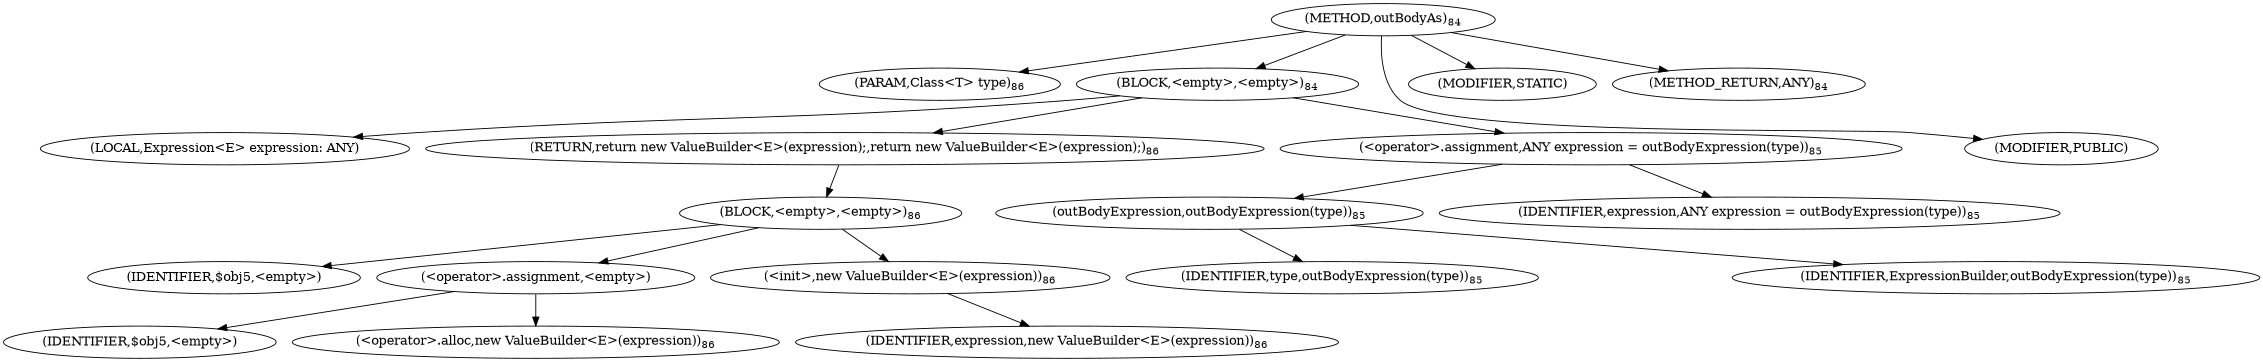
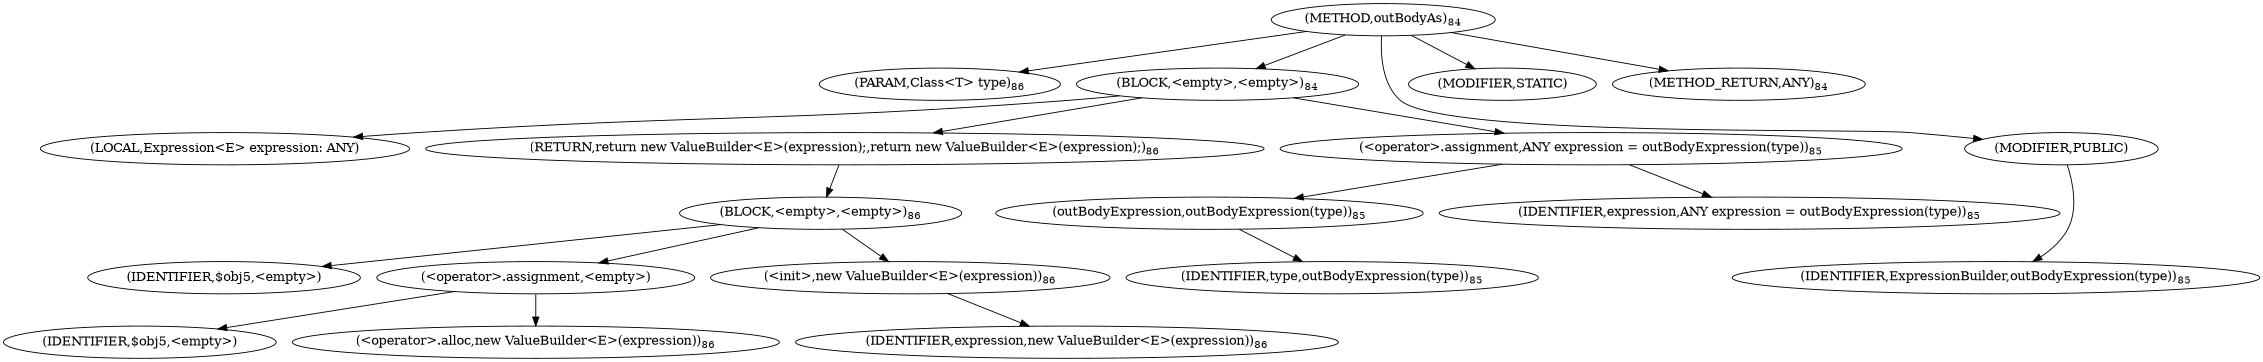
  digraph {
    n1 [label=<(METHOD,outBodyAs)<SUB>84</SUB>>]
    n2 [label=<(PARAM,Class&lt;T&gt; type)<SUB>86</SUB>>]
    n3 [label=<(BLOCK,&lt;empty&gt;,&lt;empty&gt;)<SUB>84</SUB>>]
    n4 [label=<(MODIFIER,PUBLIC)>]
    n5 [label=<(MODIFIER,STATIC)>]
    n6 [label=<(METHOD_RETURN,ANY)<SUB>84</SUB>>]
    n7 [label=<(LOCAL,Expression&lt;E&gt; expression: ANY)>]
    n8 [label=<(&lt;operator&gt;.assignment,ANY expression = outBodyExpression(type))<SUB>85</SUB>>]
    n9 [label=<(RETURN,return new ValueBuilder&lt;E&gt;(expression);,return new ValueBuilder&lt;E&gt;(expression);)<SUB>86</SUB>>]
    n10 [label=<(IDENTIFIER,expression,ANY expression = outBodyExpression(type))<SUB>85</SUB>>]
    n11 [label=<(outBodyExpression,outBodyExpression(type))<SUB>85</SUB>>]
    n12 [label=<(BLOCK,&lt;empty&gt;,&lt;empty&gt;)<SUB>86</SUB>>]
    n13 [label=<(IDENTIFIER,ExpressionBuilder,outBodyExpression(type))<SUB>85</SUB>>]
    n14 [label=<(IDENTIFIER,type,outBodyExpression(type))<SUB>85</SUB>>]
    n15 [label=<(&lt;operator&gt;.assignment,&lt;empty&gt;)>]
    n16 [label=<(&lt;init&gt;,new ValueBuilder&lt;E&gt;(expression))<SUB>86</SUB>>]
    n17 [label=<(IDENTIFIER,$obj5,&lt;empty&gt;)>]
    n18 [label=<(IDENTIFIER,$obj5,&lt;empty&gt;)>]
    n19 [label=<(&lt;operator&gt;.alloc,new ValueBuilder&lt;E&gt;(expression))<SUB>86</SUB>>]
    n20 [label=<(IDENTIFIER,expression,new ValueBuilder&lt;E&gt;(expression))<SUB>86</SUB>>]
    n1 -> n2
    n1 -> n3
    n1 -> n4
    n1 -> n5
    n1 -> n6
    n3 -> n7
    n3 -> n8
    n3 -> n9
    n8 -> n10
    n8 -> n11
    n9 -> n12
-   n11 -> n13
+   n4 -> n13
    n11 -> n14
    n12 -> n15
    n12 -> n16
    n12 -> n17
    n15 -> n18
    n15 -> n19
    n16 -> n20
  }
